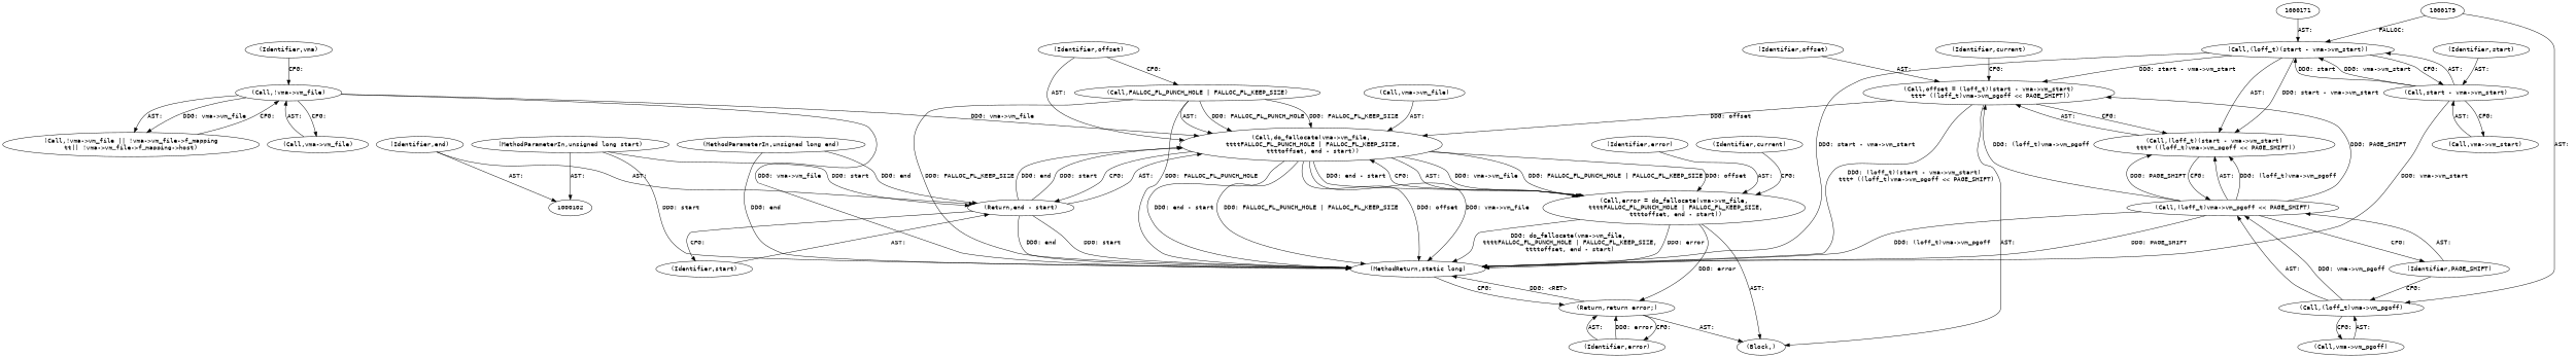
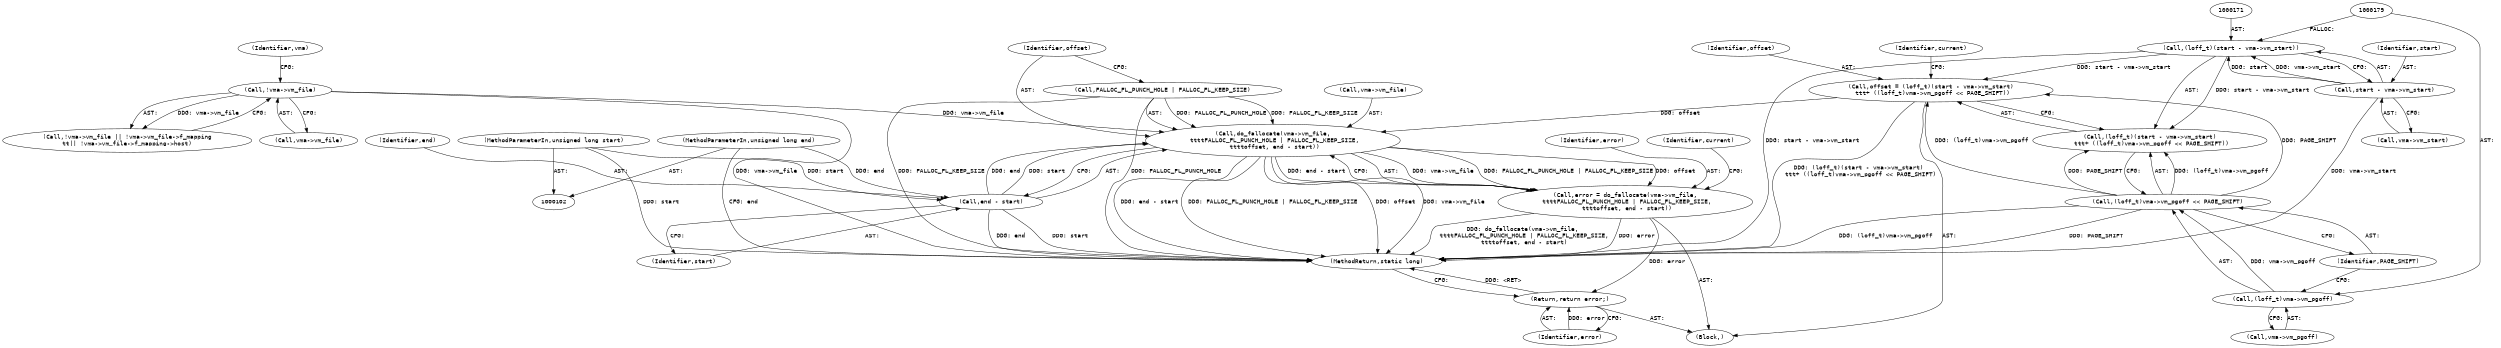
  digraph {
    fontname="DejaVu Sans Mono"
    node [fontname="DejaVu Sans Mono"]
    edge [fontname="DejaVu Sans Mono"]
    n1 [label="(Call,do_fallocate(vma->vm_file,\n \t\t\t\tFALLOC_FL_PUNCH_HOLE | FALLOC_FL_KEEP_SIZE,\n \t\t\t\toffset, end - start))"]
-   n2 [label="(Return,end - start)"]
+   n2 [label="(Call,end - start)"]
    n3 [label="(Call,error = do_fallocate(vma->vm_file,\n \t\t\t\tFALLOC_FL_PUNCH_HOLE | FALLOC_FL_KEEP_SIZE,\n \t\t\t\toffset, end - start))"]
    n4 [label="(MethodReturn,static long)"]
    n5 [label="(Identifier,start)"]
    n6 [label="(Block,)"]
    n7 [label="(Return,return error;)"]
    n8 [label="(Call,!vma->vm_file)"]
    n9 [label="(Call,!vma->vm_file || !vma->vm_file->f_mapping\n\t\t|| !vma->vm_file->f_mapping->host)"]
    n10 [label="(Call,vma->vm_file)"]
    n11 [label="(Call,FALLOC_FL_PUNCH_HOLE | FALLOC_FL_KEEP_SIZE)"]
    n12 [label="(Call,offset = (loff_t)(start - vma->vm_start)\n \t\t\t+ ((loff_t)vma->vm_pgoff << PAGE_SHIFT))"]
    n13 [label="(Call,(loff_t)(start - vma->vm_start)\n \t\t\t+ ((loff_t)vma->vm_pgoff << PAGE_SHIFT))"]
    n14 [label="(Call,(loff_t)vma->vm_pgoff << PAGE_SHIFT)"]
    n15 [label="(Call,(loff_t)(start - vma->vm_start))"]
    n16 [label="(Call,start - vma->vm_start)"]
    n17 [label="(Call,vma->vm_start)"]
    n18 [label="(MethodParameterIn,unsigned long start)"]
    1000102
    n20 [label="(Identifier,PAGE_SHIFT)"]
    n21 [label="(Call,(loff_t)vma->vm_pgoff)"]
    n22 [label="(Call,vma->vm_pgoff)"]
    n23 [label="(MethodParameterIn,unsigned long end)"]
    n24 [label="(Identifier,error)"]
    n25 [label="(Identifier,error)"]
    n26 [label="(Identifier,end)"]
    n27 [label="(Identifier,current)"]
    n28 [label="(Identifier,offset)"]
    n29 [label="(Identifier,start)"]
    n30 [label="(Identifier,offset)"]
    n31 [label="(Identifier,current)"]
    n32 [label="(Call,vma->vm_file)"]
    n33 [label="(Identifier,vma)"]
    1000171
    1000179
    n1 -> n2 [label="CFG: "]
    n1 -> n3 [label="AST: "]
    n1 -> n3 [label="DDG: vma->vm_file"]
    n1 -> n3 [label="DDG: FALLOC_FL_PUNCH_HOLE | FALLOC_FL_KEEP_SIZE"]
    n1 -> n3 [label="DDG: offset"]
    n1 -> n3 [label="DDG: end - start"]
    n1 -> n4 [label="DDG: offset"]
    n1 -> n4 [label="DDG: vma->vm_file"]
    n1 -> n4 [label="DDG: end - start"]
    n1 -> n4 [label="DDG: FALLOC_FL_PUNCH_HOLE | FALLOC_FL_KEEP_SIZE"]
    n2 -> n1 [label="AST: "]
    n2 -> n1 [label="DDG: end"]
    n2 -> n1 [label="DDG: start"]
    n2 -> n4 [label="DDG: start"]
    n2 -> n4 [label="DDG: end"]
    n2 -> n5 [label="CFG: "]
    n3 -> n1 [label="CFG: "]
    n3 -> n4 [label="DDG: do_fallocate(vma->vm_file,\n \t\t\t\tFALLOC_FL_PUNCH_HOLE | FALLOC_FL_KEEP_SIZE,\n \t\t\t\toffset, end - start)"]
    n3 -> n4 [label="DDG: error"]
    n3 -> n6 [label="AST: "]
    n3 -> n7 [label="DDG: error"]
    n4 -> n7 [label="CFG: "]
    n5 -> n2 [label="AST: "]
    n7 -> n4 [label="DDG: <RET>"]
    n7 -> n6 [label="AST: "]
    n7 -> n24 [label="CFG: "]
    n8 -> n1 [label="DDG: vma->vm_file"]
    n8 -> n4 [label="DDG: vma->vm_file"]
    n8 -> n9 [label="AST: "]
    n8 -> n9 [label="DDG: vma->vm_file"]
    n8 -> n10 [label="CFG: "]
    n9 -> n8 [label="CFG: "]
    n10 -> n8 [label="AST: "]
    n11 -> n1 [label="AST: "]
    n11 -> n1 [label="DDG: FALLOC_FL_PUNCH_HOLE"]
    n11 -> n1 [label="DDG: FALLOC_FL_KEEP_SIZE"]
    n11 -> n4 [label="DDG: FALLOC_FL_KEEP_SIZE"]
    n11 -> n4 [label="DDG: FALLOC_FL_PUNCH_HOLE"]
    n12 -> n1 [label="DDG: offset"]
    n12 -> n4 [label="DDG: (loff_t)(start - vma->vm_start)\n \t\t\t+ ((loff_t)vma->vm_pgoff << PAGE_SHIFT)"]
    n12 -> n6 [label="AST: "]
    n12 -> n13 [label="CFG: "]
    n13 -> n12 [label="AST: "]
    n13 -> n14 [label="CFG: "]
    n14 -> n4 [label="DDG: (loff_t)vma->vm_pgoff"]
    n14 -> n4 [label="DDG: PAGE_SHIFT"]
    n14 -> n12 [label="DDG: (loff_t)vma->vm_pgoff"]
    n14 -> n12 [label="DDG: PAGE_SHIFT"]
    n14 -> n13 [label="AST: "]
    n14 -> n13 [label="DDG: (loff_t)vma->vm_pgoff"]
    n14 -> n13 [label="DDG: PAGE_SHIFT"]
    n14 -> n20 [label="CFG: "]
    n15 -> n4 [label="DDG: start - vma->vm_start"]
    n15 -> n12 [label="DDG: start - vma->vm_start"]
    n15 -> n13 [label="AST: "]
    n15 -> n13 [label="DDG: start - vma->vm_start"]
    n15 -> n16 [label="CFG: "]
    n16 -> n4 [label="DDG: vma->vm_start"]
    n16 -> n15 [label="AST: "]
    n16 -> n15 [label="DDG: start"]
    n16 -> n15 [label="DDG: vma->vm_start"]
    n16 -> n17 [label="CFG: "]
    n17 -> n16 [label="AST: "]
    n18 -> n2 [label="DDG: start"]
    n18 -> n4 [label="DDG: start"]
    n18 -> 1000102 [label="AST: "]
    n20 -> n14 [label="AST: "]
    n20 -> n21 [label="CFG: "]
    n21 -> n14 [label="AST: "]
    n21 -> n14 [label="DDG: vma->vm_pgoff"]
    n21 -> n22 [label="CFG: "]
    n22 -> n21 [label="AST: "]
    n23 -> n2 [label="DDG: end"]
-   n23 -> n4 [label="DDG: end"]
-   n26 -> 1000102 [label="AST: "]
+   n23 -> n4 [label="CFG: end"]
+   n23 -> 1000102 [label="AST: "]
    n24 -> n7 [label="AST: "]
    n24 -> n7 [label="DDG: error"]
    n25 -> n3 [label="AST: "]
    n26 -> n2 [label="AST: "]
    n27 -> n12 [label="CFG: "]
    n28 -> n12 [label="AST: "]
    n29 -> n16 [label="AST: "]
    n30 -> n1 [label="AST: "]
    n30 -> n11 [label="CFG: "]
    n31 -> n3 [label="CFG: "]
    n32 -> n1 [label="AST: "]
    n33 -> n8 [label="CFG: "]
    1000171 -> n15 [label="AST: "]
    1000179 -> n15 [label="FALLOC: "]
    1000179 -> n21 [label="AST: "]
  }
